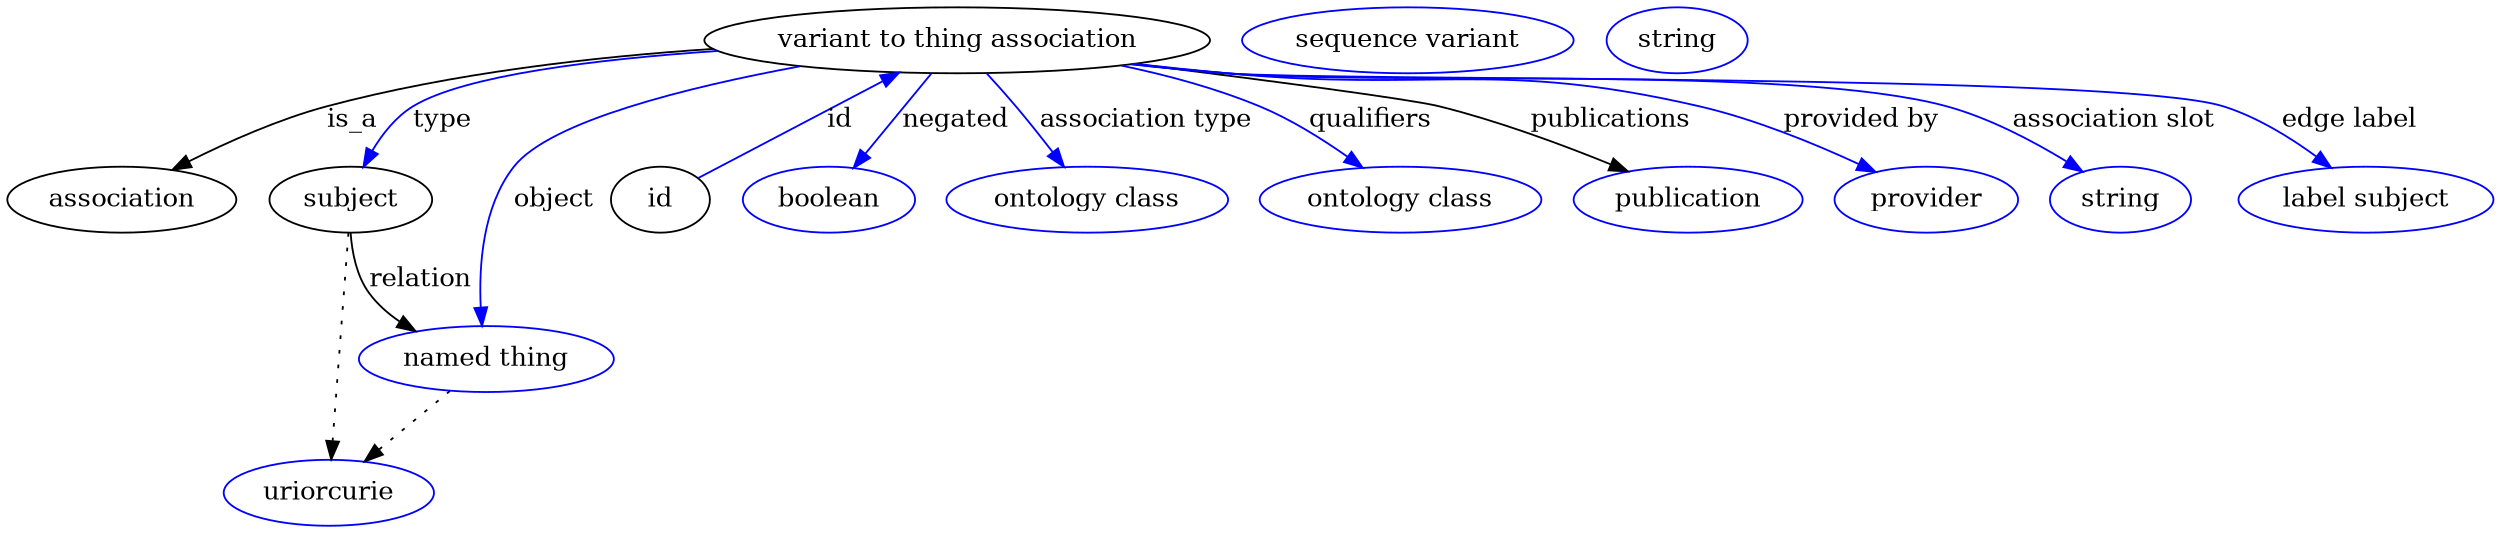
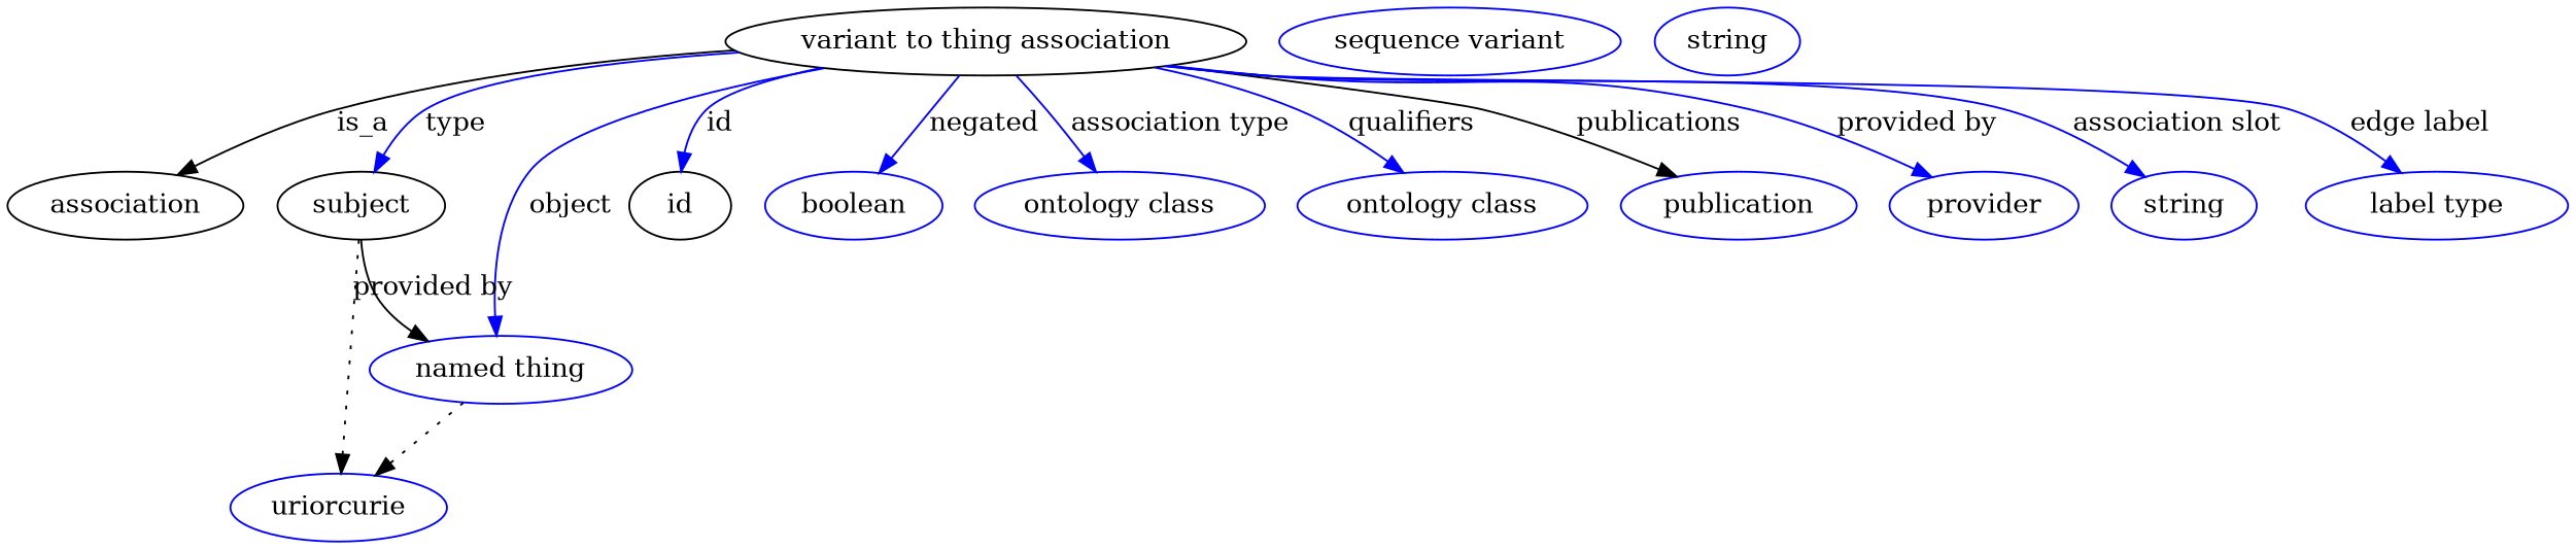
  digraph {
    node [color=blue]
    edge [color=blue style=solid]
    n1 [height=0.5 label="variant to thing association" width=2.9608 color=""]
    association [height=0.5 width=1.3902 color=""]
    subject [height=0.5 width=0.99297 color=""]
    n4 [height=0.5 label="named thing" width=1.5346]
    id [height=0.5 width=0.75 color=""]
    n6 [height=0.5 label=boolean width=1.0652]
    n7 [height=0.5 label="ontology class" width=1.7151]
    n8 [height=0.5 label="ontology class" width=1.7151]
    n9 [height=0.5 label=publication width=1.3902]
    n10 [height=0.5 label=provider width=1.1193]
    n11 [height=0.5 label=string width=0.84854]
-   n12 [height=0.5 label="label subject" width=1.2638]
+   n12 [height=0.5 label="label type" width=1.2638]
    n13 [height=0.5 label=uriorcurie width=1.2638]
    n14 [height=0.5 label="sequence variant" width=1.9318]
    n15 [height=0.5 label=string width=0.84854]
    n1 -> association [label=is_a color="" style=""]
    n1 -> subject [label=type]
    n1 -> n4 [label=object]
-   id -> n1 [label=id]
+   n1 -> id [label=id]
    n1 -> n6 [label=negated]
    n1 -> n7 [label="association type"]
    n1 -> n8 [label=qualifiers]
    n1 -> n9 [color=black label=publications]
    n1 -> n10 [label="provided by"]
    n1 -> n11 [label="association slot"]
    n1 -> n12 [label="edge label"]
-   subject -> n4 [label=relation color="" style=""]
+   subject -> n4 [label="provided by" color="" style=""]
    subject -> n13 [style=dotted color=""]
    n4 -> n13 [style=dotted color=""]
  }
